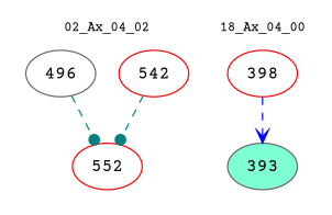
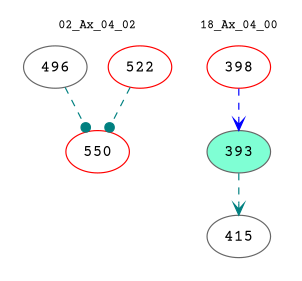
  digraph {
    fontname="Courier Prime"
    node [color=red fillcolor=white fontname="Courier Prime" style=filled]
    edge [arrowhead=dot color=teal fontname="Courier Prime" style=dashed]
-   n1 [label=542]
-   n2 [label=552]
+   n1 [label=522]
+   n2 [label=550]
    n3 [color=gray40 label=496]
    n4 [label=398]
    n5 [color=gray40 fillcolor=aquamarine label=393]
+   n6 [color=gray40 label=415]
    subgraph cluster_1 {
      color=white
      fontsize=10
      label="02_Ax_04_02"
      n1
      n2
      n3
    }
    subgraph cluster_2 {
      color=white
      fontsize=10
      label="18_Ax_04_00"
      n4
      n5
+     n6
    }
    n1 -> n2
    n3 -> n2
    n4 -> n5 [arrowhead=vee color=blue]
+   n5 -> n6 [arrowhead=vee]
  }
